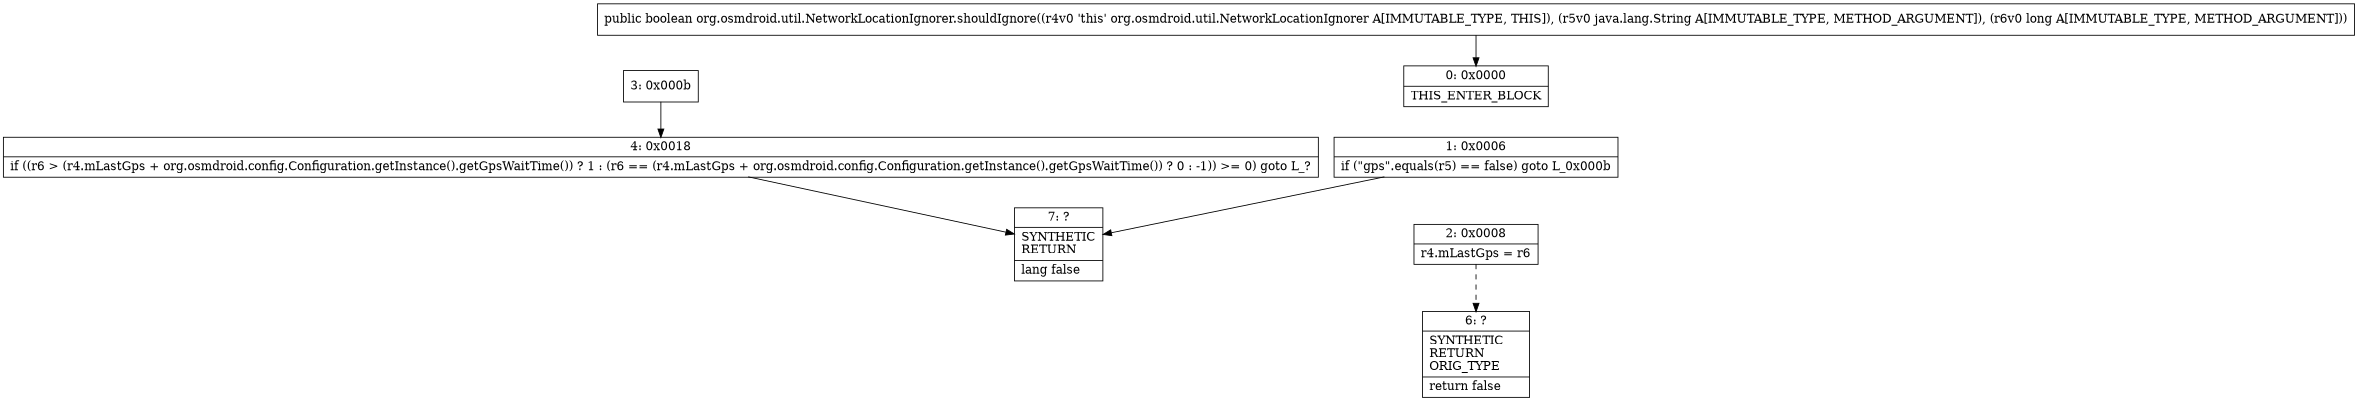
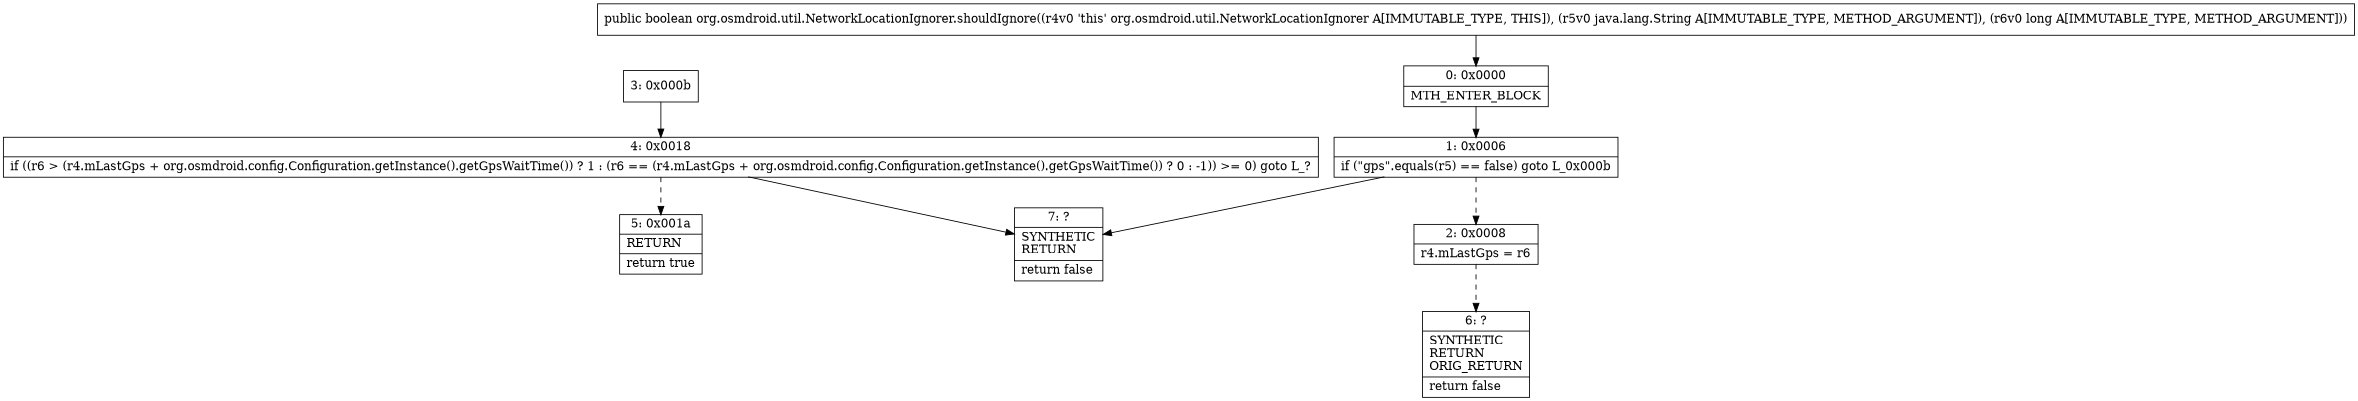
  digraph {
    node [shape=record]
-   n1 [label="{0\:\ 0x0000|THIS_ENTER_BLOCK\l}"]
+   n1 [label="{0\:\ 0x0000|MTH_ENTER_BLOCK\l}"]
    n2 [label="{1\:\ 0x0006|if (\"gps\".equals(r5) == false) goto L_0x000b\l}"]
    n3 [label="{2\:\ 0x0008|r4.mLastGps = r6\l}"]
-   n4 [label="{7\:\ ?|SYNTHETIC\lRETURN\l|lang false\l}"]
-   n5 [label="{6\:\ ?|SYNTHETIC\lRETURN\lORIG_TYPE\l|return false\l}"]
+   n4 [label="{7\:\ ?|SYNTHETIC\lRETURN\l|return false\l}"]
+   n5 [label="{6\:\ ?|SYNTHETIC\lRETURN\lORIG_RETURN\l|return false\l}"]
    n6 [label="{3\:\ 0x000b}"]
    n7 [label="{4\:\ 0x0018|if ((r6 \> (r4.mLastGps + org.osmdroid.config.Configuration.getInstance().getGpsWaitTime()) ? 1 : (r6 == (r4.mLastGps + org.osmdroid.config.Configuration.getInstance().getGpsWaitTime()) ? 0 : \-1)) \>= 0) goto L_?\l}"]
+   n8 [label="{5\:\ 0x001a|RETURN\l|return true\l}"]
    n9 [label="{public boolean org.osmdroid.util.NetworkLocationIgnorer.shouldIgnore((r4v0 'this' org.osmdroid.util.NetworkLocationIgnorer A[IMMUTABLE_TYPE, THIS]), (r5v0 java.lang.String A[IMMUTABLE_TYPE, METHOD_ARGUMENT]), (r6v0 long A[IMMUTABLE_TYPE, METHOD_ARGUMENT])) }"]
+   n1 -> n2
+   n2 -> n3 [style=dashed]
    n2 -> n4
    n3 -> n5 [style=dashed]
    n6 -> n7
    n7 -> n4
+   n7 -> n8 [style=dashed]
    n9 -> n1
  }
